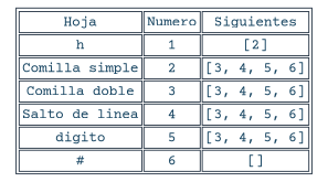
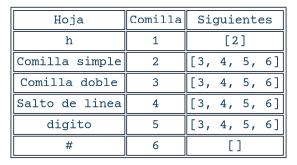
  digraph {
    fontname="Courier Prime"
-   n1 [color="#283747" fontcolor="#154360" label=<     <table border='1' cellborder='1'>    <tr>       <td>Hoja</td>       <td>Numero</td>       <td>Siguientes</td>    </tr>	<tr><td>h</td><td>1</td><td>[2]</td></tr> 	<tr><td>Comilla simple</td><td>2</td><td>[3, 4, 5, 6]</td></tr> 	<tr><td>Comilla doble</td><td>3</td><td>[3, 4, 5, 6]</td></tr> 	<tr><td>Salto de linea</td><td>4</td><td>[3, 4, 5, 6]</td></tr> 	<tr><td>digito</td><td>5</td><td>[3, 4, 5, 6]</td></tr> 	<tr><td>#</td><td>6</td><td>[]</td></tr> </table>     > shape=plaintext fontname="Courier Prime"]
+   n1 [color="#283747" fontcolor="#154360" label=<     <table border='1' cellborder='1'>    <tr>       <td>Hoja</td>       <td>Comilla</td>       <td>Siguientes</td>    </tr>	<tr><td>h</td><td>1</td><td>[2]</td></tr> 	<tr><td>Comilla simple</td><td>2</td><td>[3, 4, 5, 6]</td></tr> 	<tr><td>Comilla doble</td><td>3</td><td>[3, 4, 5, 6]</td></tr> 	<tr><td>Salto de linea</td><td>4</td><td>[3, 4, 5, 6]</td></tr> 	<tr><td>digito</td><td>5</td><td>[3, 4, 5, 6]</td></tr> 	<tr><td>#</td><td>6</td><td>[]</td></tr> </table>     > shape=plaintext fontname="Courier Prime"]
  }
